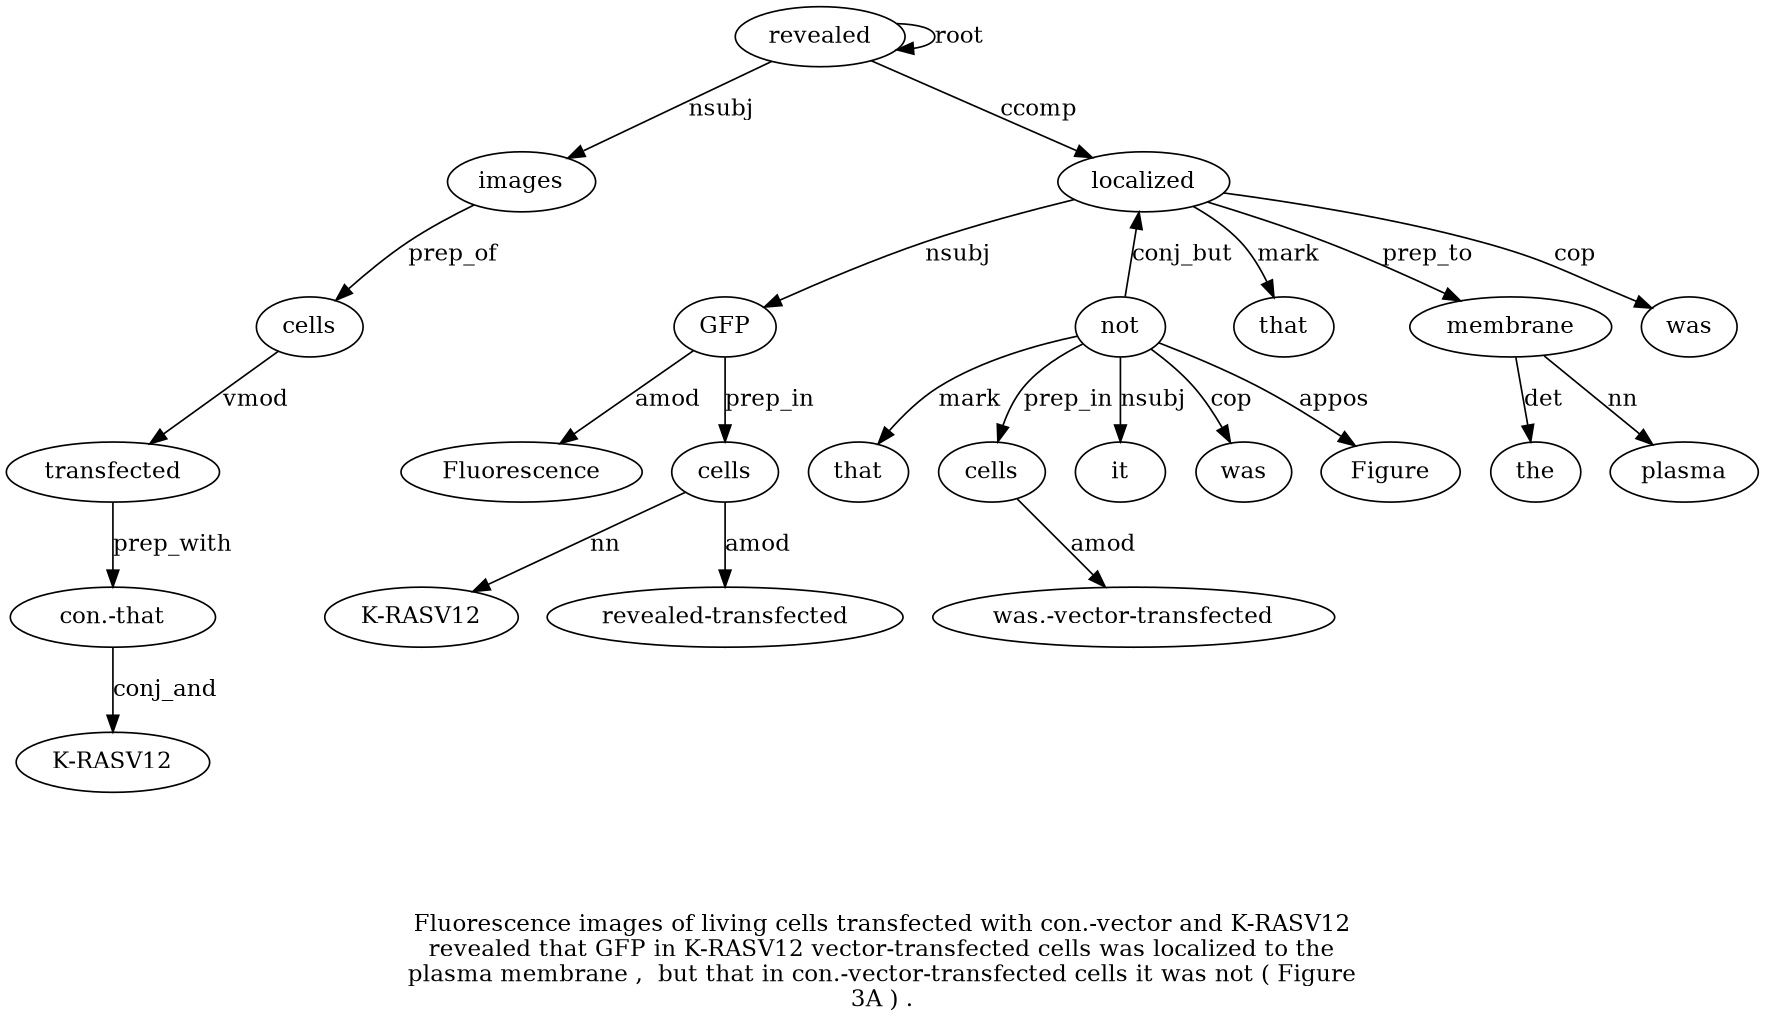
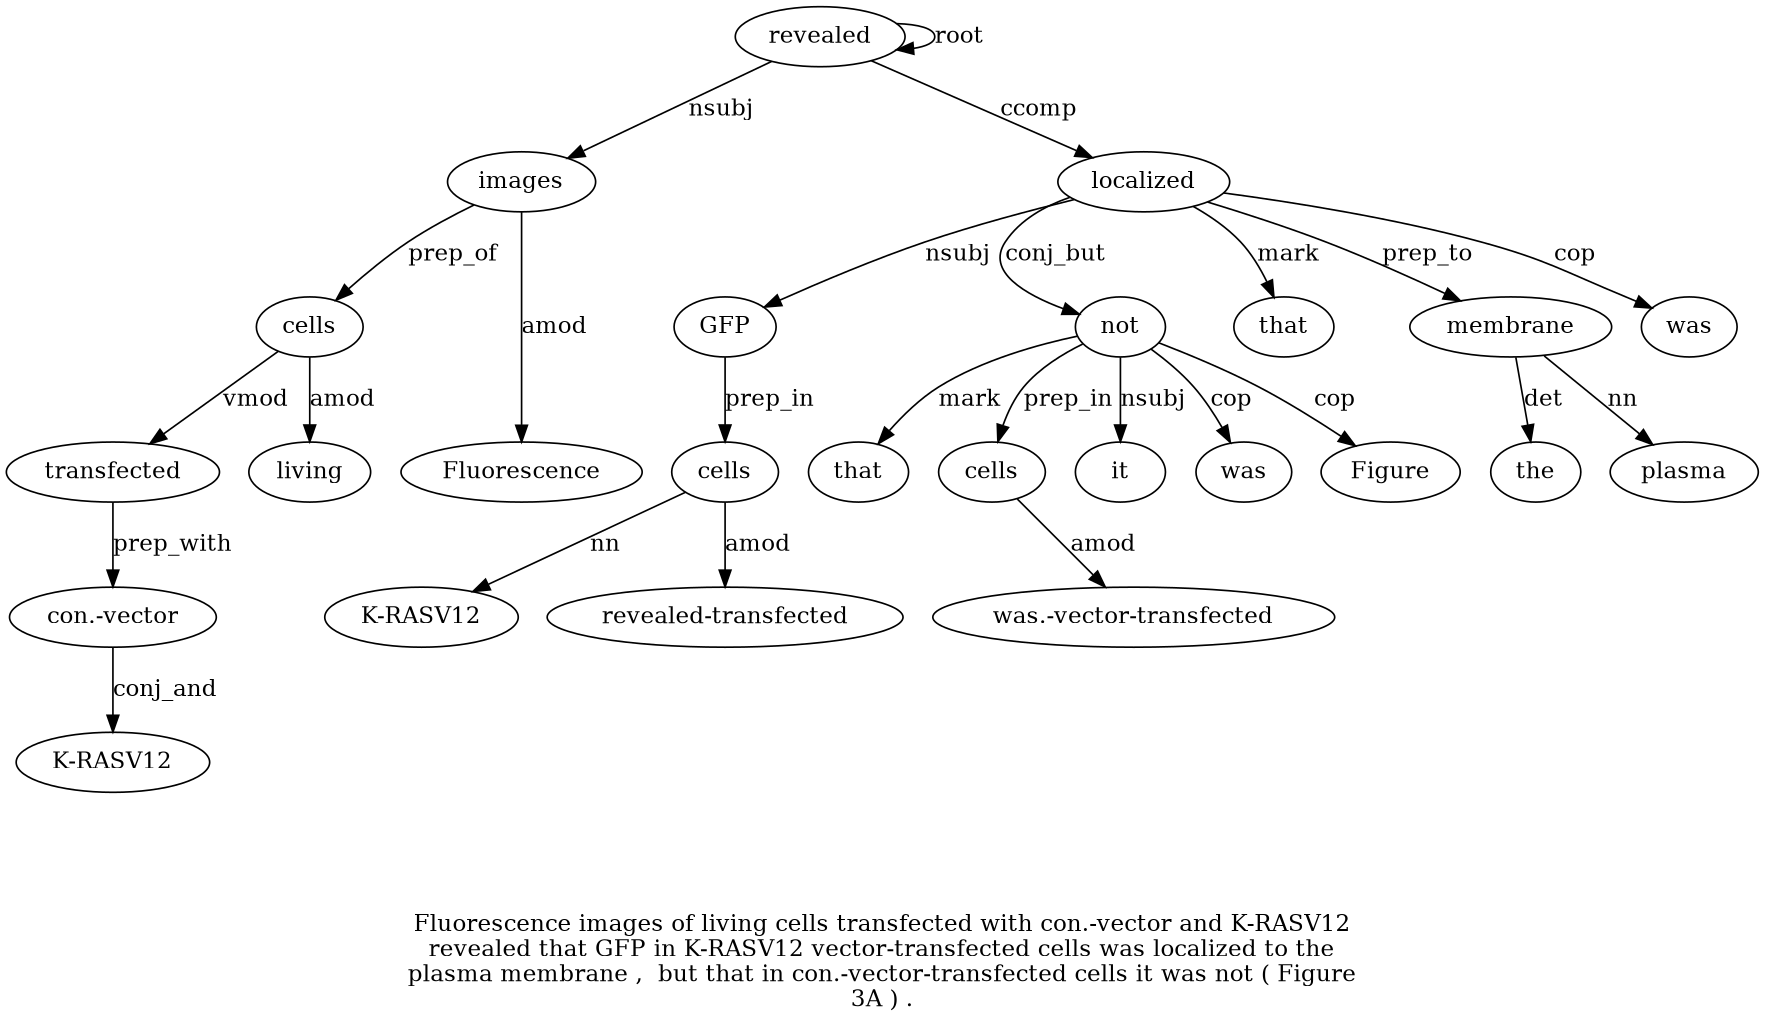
  digraph {
    label="Fluorescence images of living cells transfected with con.-vector and K-RASV12\nrevealed that GFP in K-RASV12 vector-transfected cells was localized to the\nplasma membrane ,  but that in con.-vector-transfected cells it was not ( Figure\n3A ) ."
    node [fillcolor=white style=filled]
    n1 [label=images]
    n2 [label=Fluorescence]
    n3 [label=cells]
+   n4 [label=living]
    n5 [label=transfected]
    n6 [label=revealed]
    n7 [label=localized]
    n8 [label=that]
    n9 [label=GFP]
    n10 [label=was]
    n11 [label=membrane]
    n12 [label=not]
-   n13 [label="con.-that"]
+   n13 [label="con.-vector"]
    n14 [label="K-RASV12"]
    n15 [label=cells]
    n16 [label=the]
    n17 [label=plasma]
    n18 [label=that]
    n19 [label=cells]
    n20 [label=it]
    n21 [label=was]
    n22 [label=Figure]
    n23 [label="K-RASV12"]
    n24 [label="revealed-transfected"]
    n25 [label="was.-vector-transfected"]
-   n9 -> n2 [label=amod]
+   n1 -> n2 [label=amod]
    n1 -> n3 [label=prep_of]
+   n3 -> n4 [label=amod]
    n3 -> n5 [label=vmod]
    n5 -> n13 [label=prep_with]
    n6 -> n1 [label=nsubj]
    n6 -> n6 [label=root]
    n6 -> n7 [label=ccomp]
    n7 -> n8 [label=mark]
    n7 -> n9 [label=nsubj]
    n7 -> n10 [label=cop]
    n7 -> n11 [label=prep_to]
-   n12 -> n7 [label=conj_but]
+   n7 -> n12 [label=conj_but]
    n9 -> n15 [label=prep_in]
    n11 -> n16 [label=det]
    n11 -> n17 [label=nn]
    n12 -> n18 [label=mark]
    n12 -> n19 [label=prep_in]
    n12 -> n20 [label=nsubj]
    n12 -> n21 [label=cop]
-   n12 -> n22 [label=appos]
+   n12 -> n22 [label=cop]
    n13 -> n14 [label=conj_and]
    n15 -> n23 [label=nn]
    n15 -> n24 [label=amod]
    n19 -> n25 [label=amod]
  }
